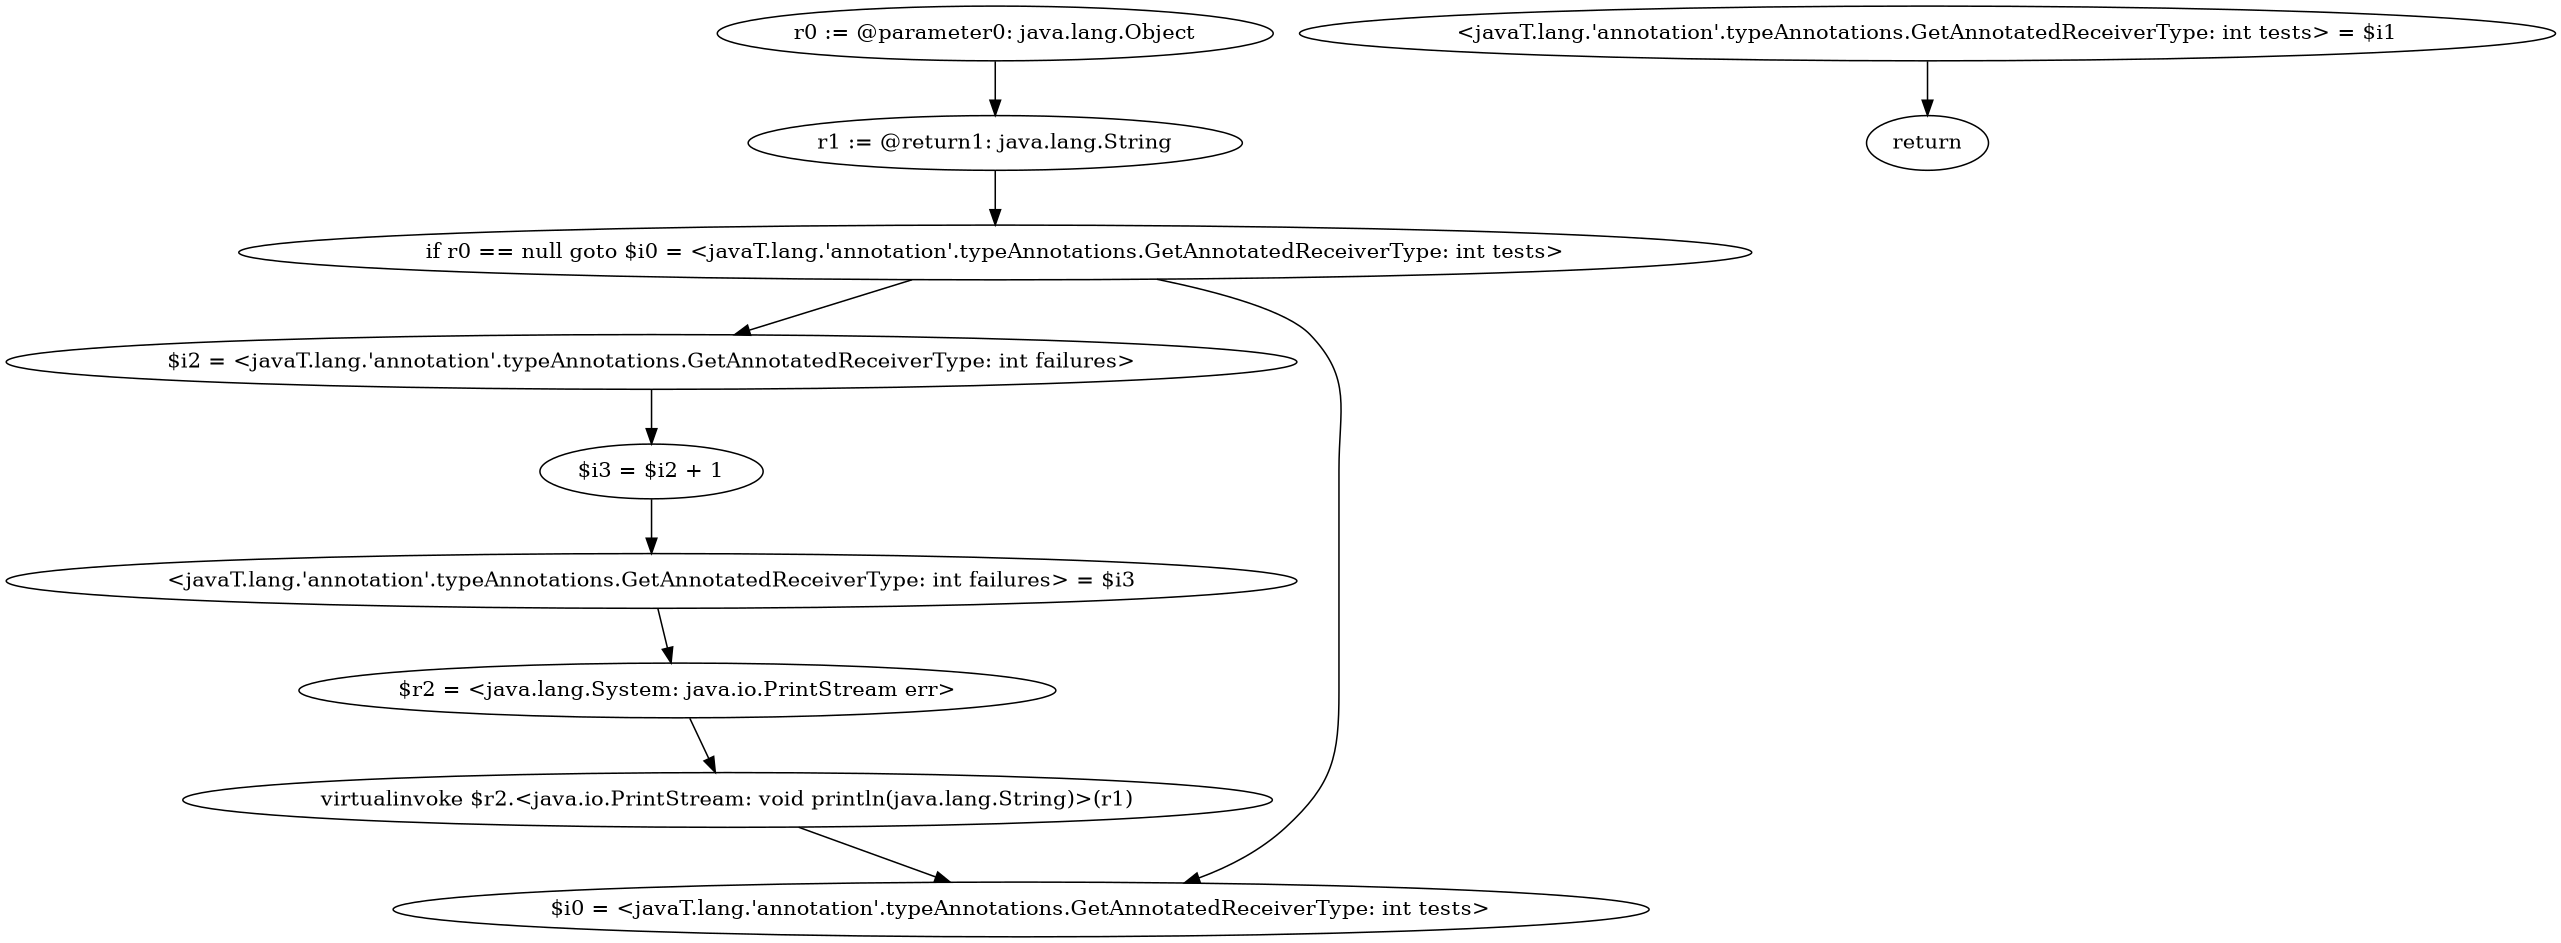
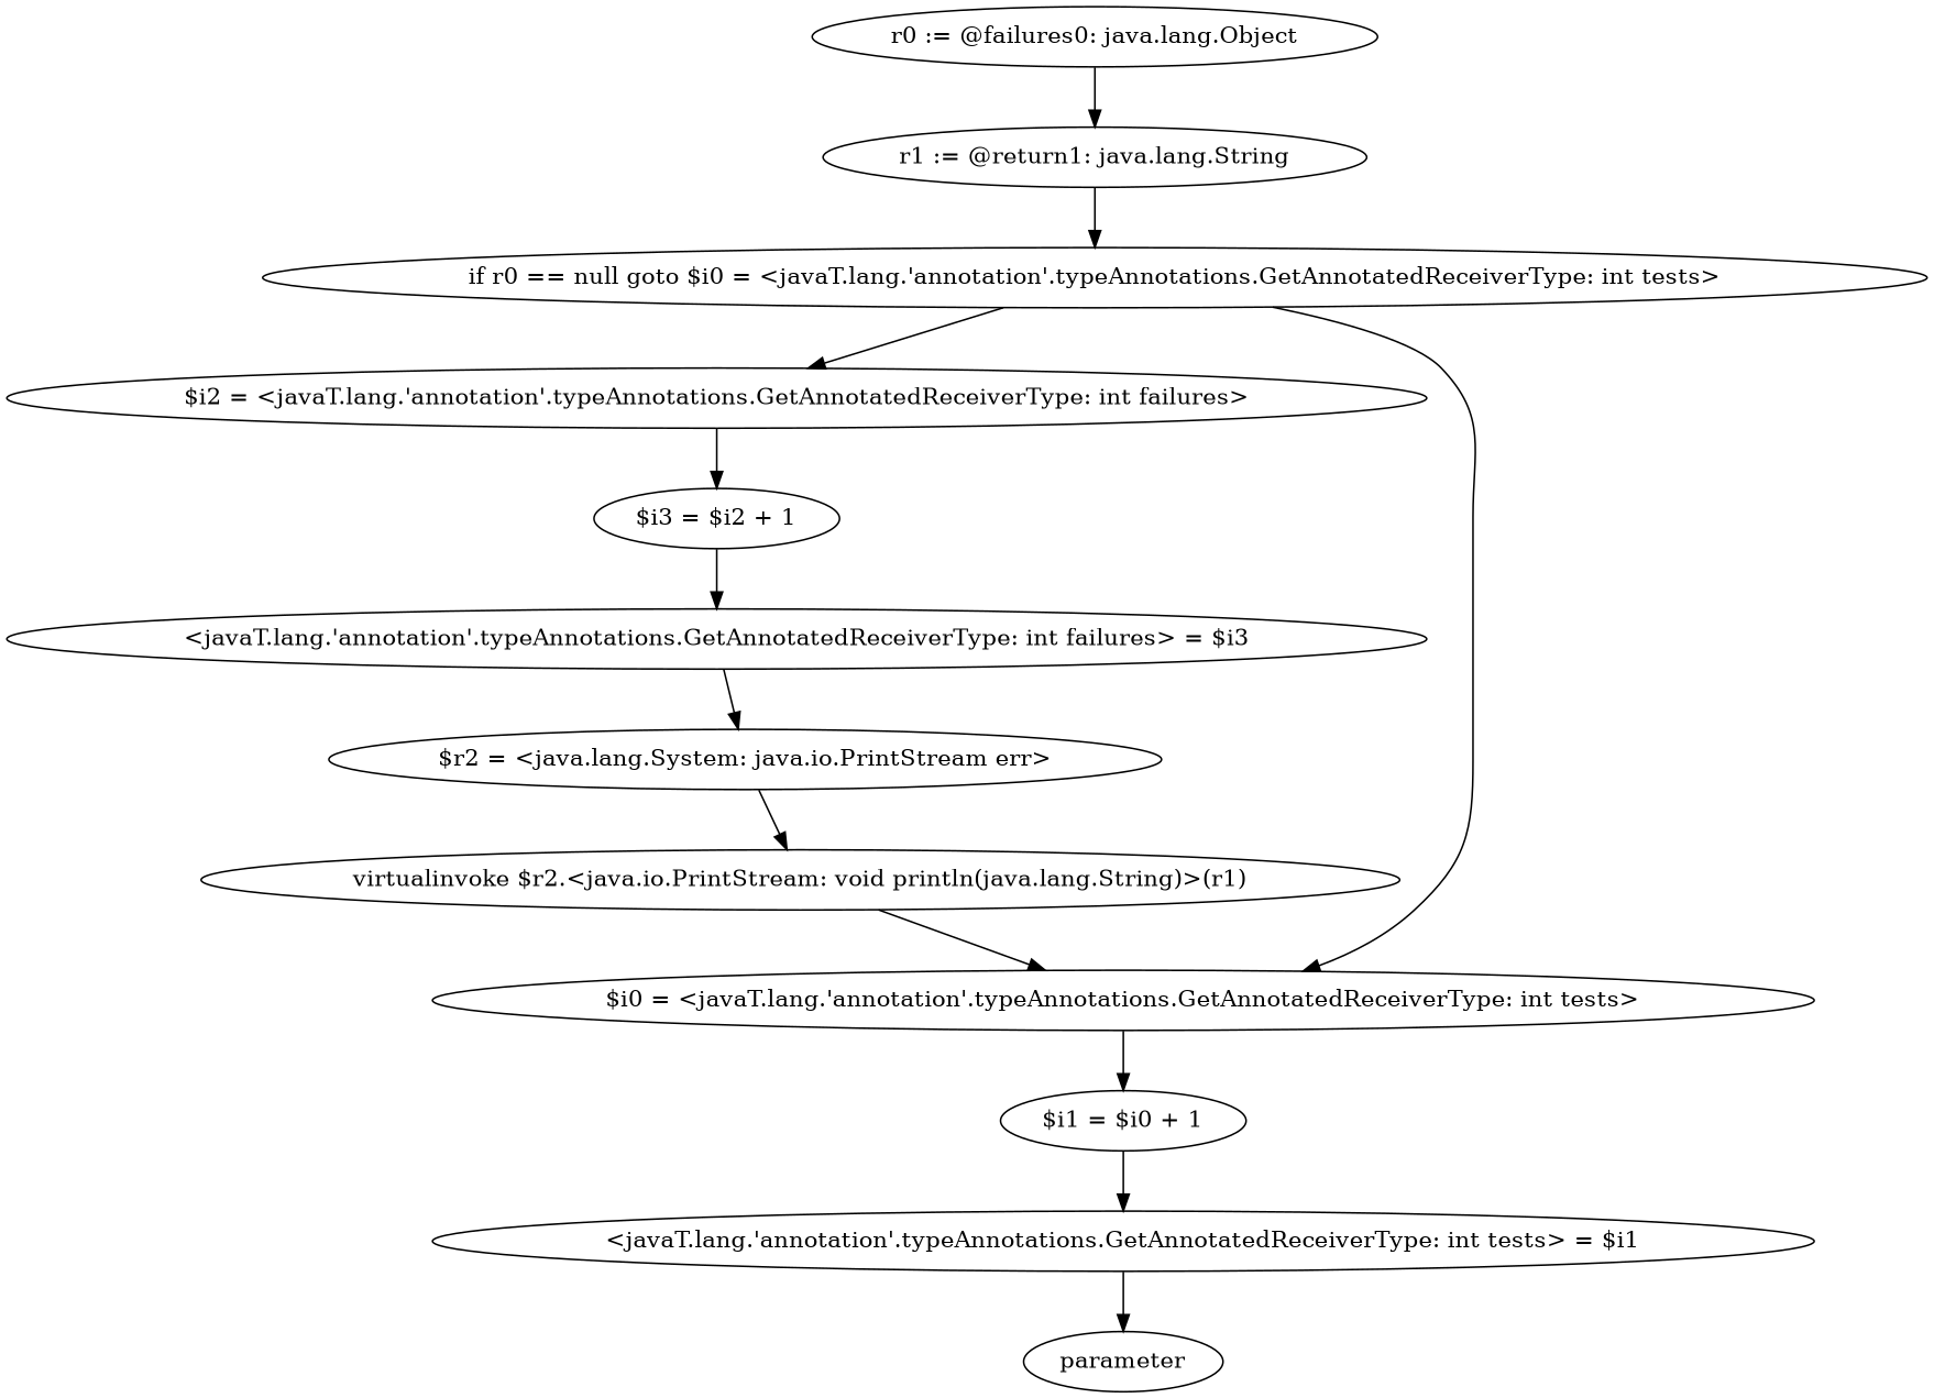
  digraph {
    n1 [label="r1 := @return1: java.lang.String"]
-   "r0 := @parameter0: java.lang.Object"
+   "r0 := @parameter0: java.lang.Object" [label="r0 := @failures0: java.lang.Object"]
    "if r0 == null goto $i0 = <javaT.lang.'annotation'.typeAnnotations.GetAnnotatedReceiverType: int tests>"
    "$i2 = <javaT.lang.'annotation'.typeAnnotations.GetAnnotatedReceiverType: int failures>"
    "$i0 = <javaT.lang.'annotation'.typeAnnotations.GetAnnotatedReceiverType: int tests>"
    "$i3 = $i2 + 1"
+   "$i1 = $i0 + 1"
    "<javaT.lang.'annotation'.typeAnnotations.GetAnnotatedReceiverType: int failures> = $i3"
    "$r2 = <java.lang.System: java.io.PrintStream err>"
    "virtualinvoke $r2.<java.io.PrintStream: void println(java.lang.String)>(r1)"
    "<javaT.lang.'annotation'.typeAnnotations.GetAnnotatedReceiverType: int tests> = $i1"
-   return
+   return [label=parameter]
    n1 -> "if r0 == null goto $i0 = <javaT.lang.'annotation'.typeAnnotations.GetAnnotatedReceiverType: int tests>"
    "r0 := @parameter0: java.lang.Object" -> n1
    "if r0 == null goto $i0 = <javaT.lang.'annotation'.typeAnnotations.GetAnnotatedReceiverType: int tests>" -> "$i2 = <javaT.lang.'annotation'.typeAnnotations.GetAnnotatedReceiverType: int failures>"
    "if r0 == null goto $i0 = <javaT.lang.'annotation'.typeAnnotations.GetAnnotatedReceiverType: int tests>" -> "$i0 = <javaT.lang.'annotation'.typeAnnotations.GetAnnotatedReceiverType: int tests>"
    "$i2 = <javaT.lang.'annotation'.typeAnnotations.GetAnnotatedReceiverType: int failures>" -> "$i3 = $i2 + 1"
+   "$i0 = <javaT.lang.'annotation'.typeAnnotations.GetAnnotatedReceiverType: int tests>" -> "$i1 = $i0 + 1"
    "$i3 = $i2 + 1" -> "<javaT.lang.'annotation'.typeAnnotations.GetAnnotatedReceiverType: int failures> = $i3"
+   "$i1 = $i0 + 1" -> "<javaT.lang.'annotation'.typeAnnotations.GetAnnotatedReceiverType: int tests> = $i1"
    "<javaT.lang.'annotation'.typeAnnotations.GetAnnotatedReceiverType: int failures> = $i3" -> "$r2 = <java.lang.System: java.io.PrintStream err>"
    "$r2 = <java.lang.System: java.io.PrintStream err>" -> "virtualinvoke $r2.<java.io.PrintStream: void println(java.lang.String)>(r1)"
    "virtualinvoke $r2.<java.io.PrintStream: void println(java.lang.String)>(r1)" -> "$i0 = <javaT.lang.'annotation'.typeAnnotations.GetAnnotatedReceiverType: int tests>"
    "<javaT.lang.'annotation'.typeAnnotations.GetAnnotatedReceiverType: int tests> = $i1" -> return
  }
